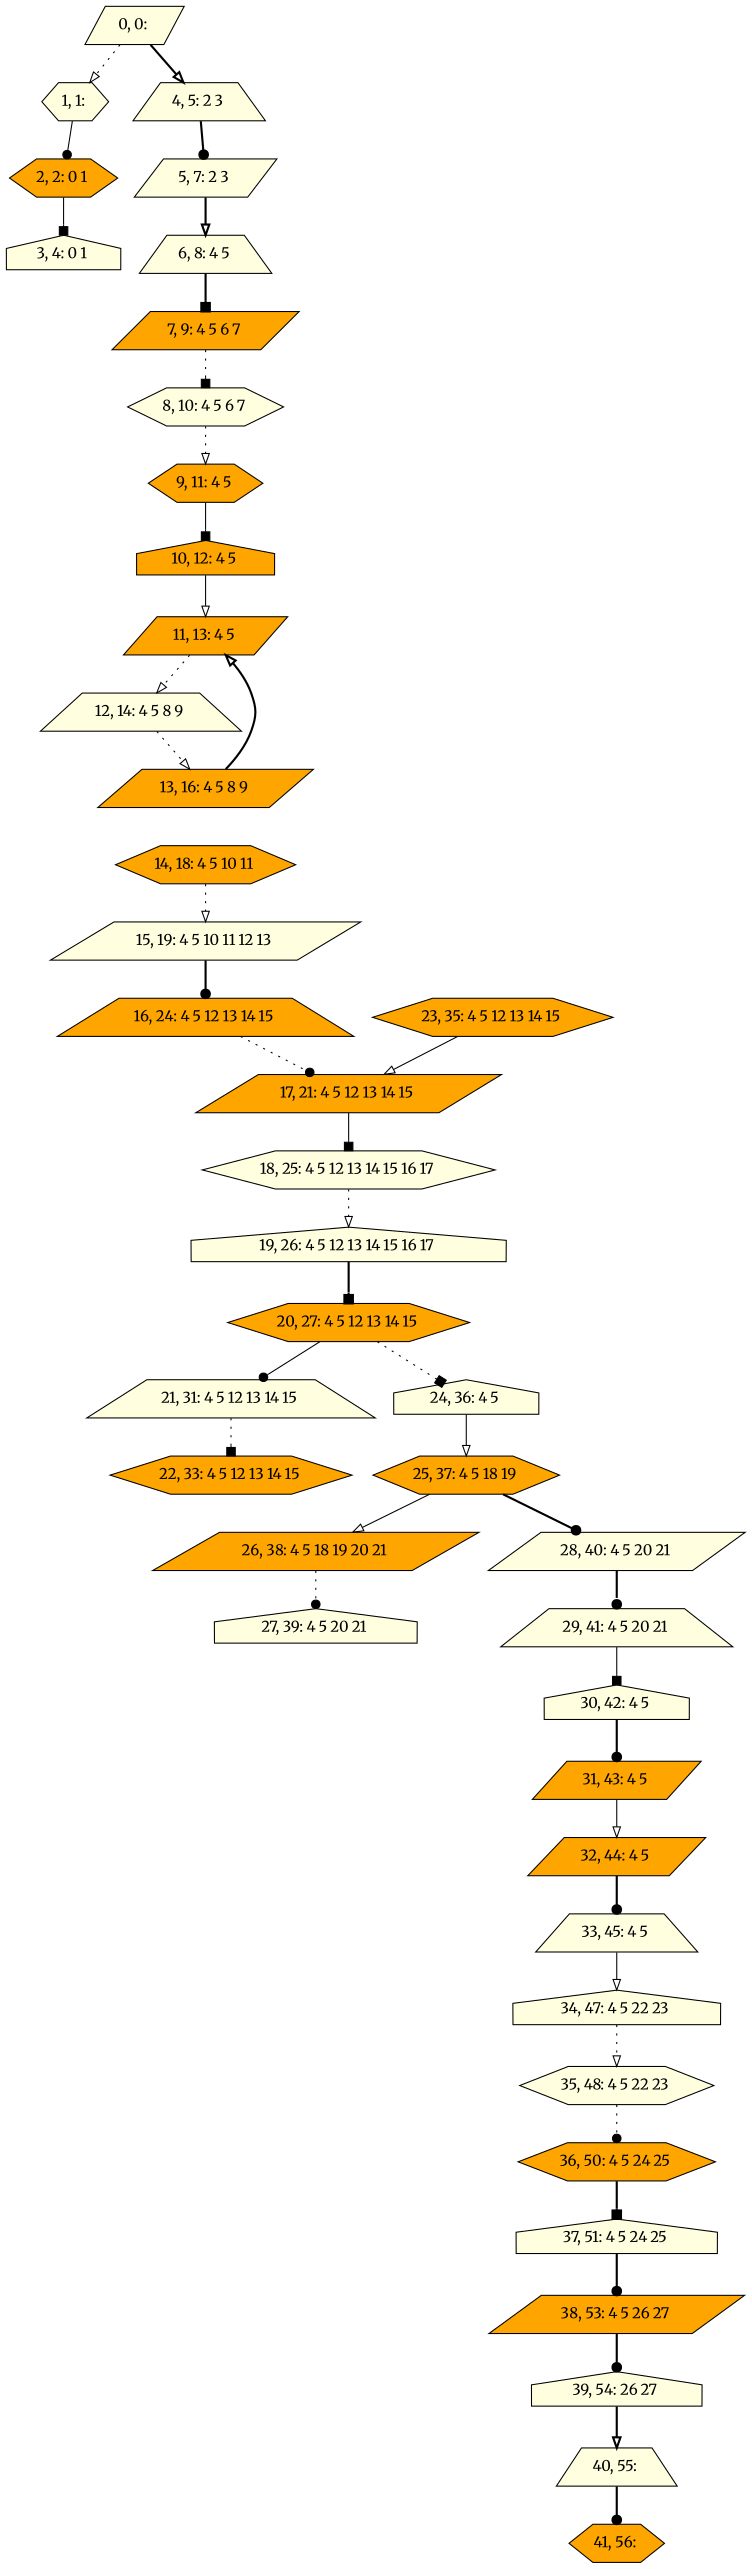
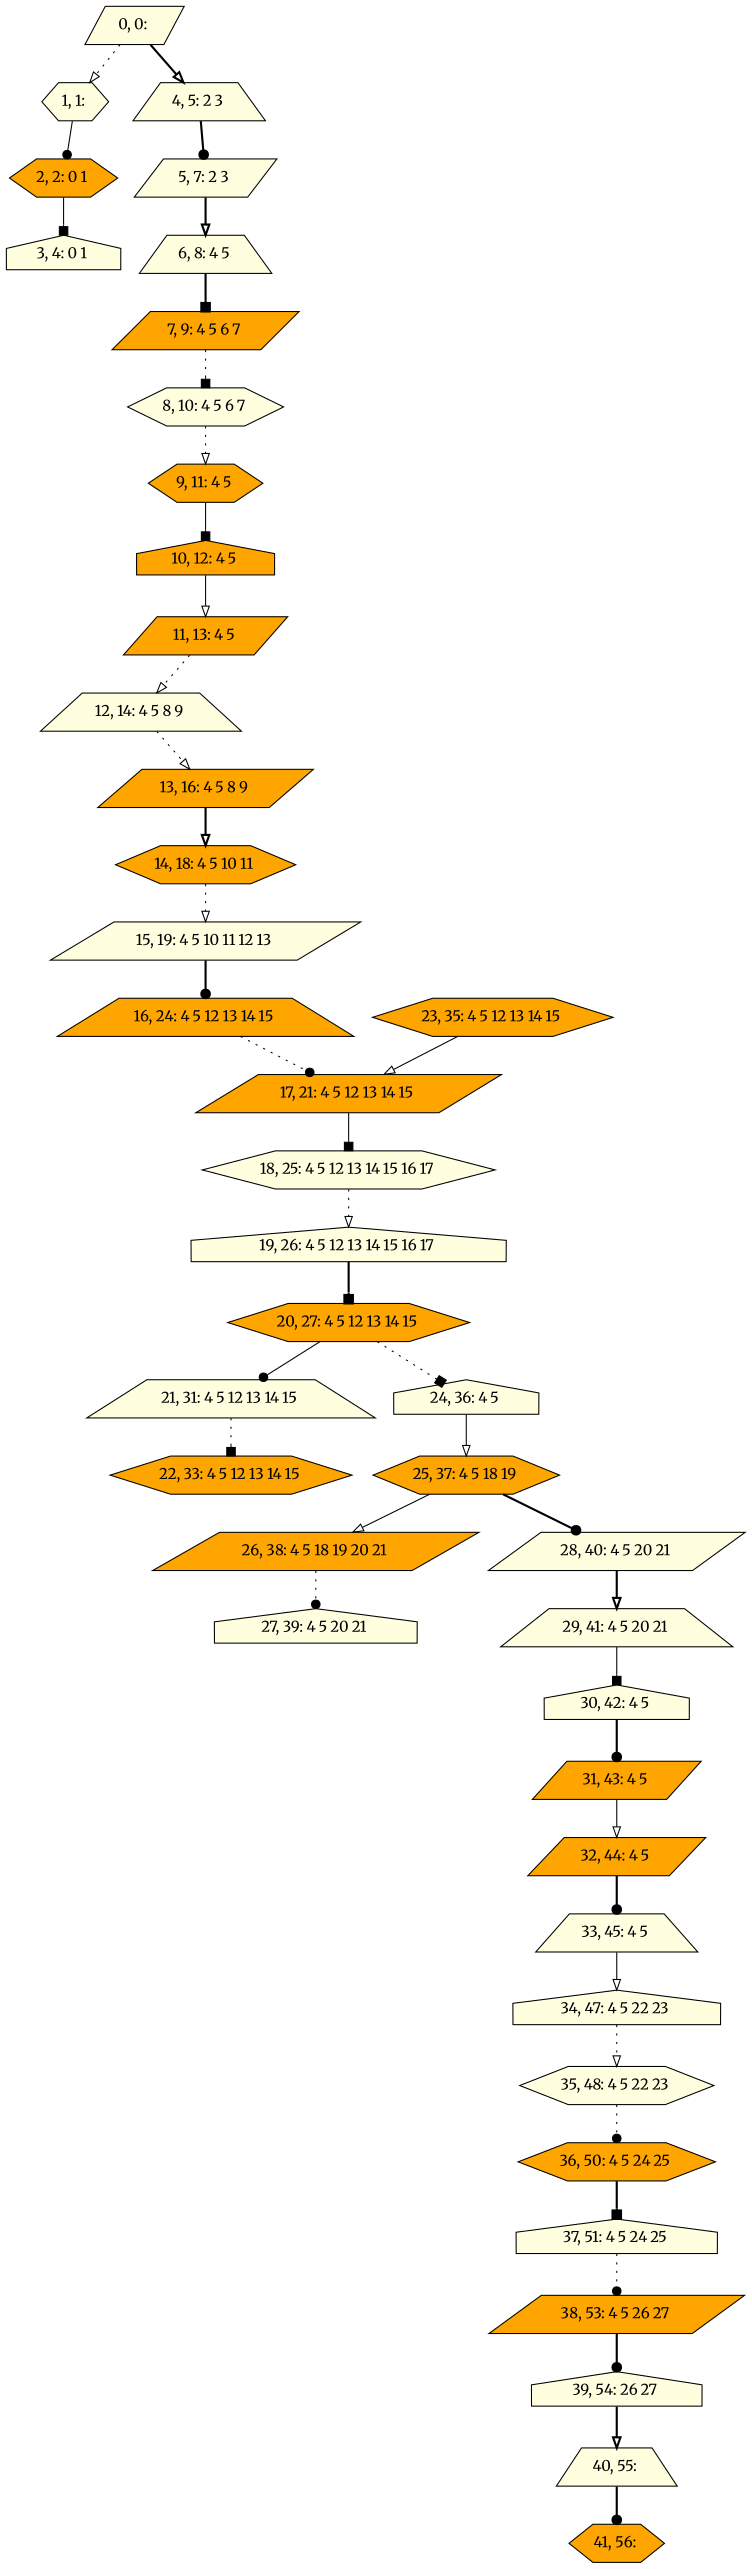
  digraph {
    fontname=Merriweather
    node [fillcolor=lightyellow fontname=Merriweather shape=hexagon style=filled]
    edge [arrowhead=onormal fontname=Merriweather style=bold]
    n1 [label="0, 0: " shape=parallelogram]
    n2 [label="1, 1: "]
    n3 [label="4, 5: 2 3 " shape=trapezium]
    n4 [fillcolor=orange label="2, 2: 0 1 "]
    n5 [label="3, 4: 0 1 " shape=house]
    n6 [label="5, 7: 2 3 " shape=parallelogram]
    n7 [label="6, 8: 4 5 " shape=trapezium]
    n8 [fillcolor=orange label="7, 9: 4 5 6 7 " shape=parallelogram]
    n9 [label="8, 10: 4 5 6 7 "]
    n10 [fillcolor=orange label="9, 11: 4 5 "]
    n11 [fillcolor=orange label="10, 12: 4 5 " shape=house]
    n12 [fillcolor=orange label="11, 13: 4 5 " shape=parallelogram]
    n13 [label="12, 14: 4 5 8 9 " shape=trapezium]
    n14 [fillcolor=orange label="13, 16: 4 5 8 9 " shape=parallelogram]
    n15 [fillcolor=orange label="14, 18: 4 5 10 11 "]
    n16 [label="15, 19: 4 5 10 11 12 13 " shape=parallelogram]
    n17 [fillcolor=orange label="16, 24: 4 5 12 13 14 15 " shape=trapezium]
    n18 [fillcolor=orange label="17, 21: 4 5 12 13 14 15 " shape=parallelogram]
    n19 [label="18, 25: 4 5 12 13 14 15 16 17 "]
    n20 [label="19, 26: 4 5 12 13 14 15 16 17 " shape=house]
    n21 [fillcolor=orange label="20, 27: 4 5 12 13 14 15 "]
    n22 [label="21, 31: 4 5 12 13 14 15 " shape=trapezium]
    n23 [label="24, 36: 4 5 " shape=house]
    n24 [fillcolor=orange label="22, 33: 4 5 12 13 14 15 "]
    n25 [fillcolor=orange label="25, 37: 4 5 18 19 "]
    n26 [fillcolor=orange label="23, 35: 4 5 12 13 14 15 "]
    n27 [fillcolor=orange label="26, 38: 4 5 18 19 20 21 " shape=parallelogram]
    n28 [label="28, 40: 4 5 20 21 " shape=parallelogram]
    n29 [label="27, 39: 4 5 20 21 " shape=house]
    n30 [label="29, 41: 4 5 20 21 " shape=trapezium]
    n31 [label="30, 42: 4 5 " shape=house]
    n32 [fillcolor=orange label="31, 43: 4 5 " shape=parallelogram]
    n33 [fillcolor=orange label="32, 44: 4 5 " shape=parallelogram]
    n34 [label="33, 45: 4 5 " shape=trapezium]
    n35 [label="34, 47: 4 5 22 23 " shape=house]
    n36 [label="35, 48: 4 5 22 23 "]
    n37 [fillcolor=orange label="36, 50: 4 5 24 25 "]
    n38 [label="37, 51: 4 5 24 25 " shape=house]
    n39 [fillcolor=orange label="38, 53: 4 5 26 27 " shape=parallelogram]
    n40 [label="39, 54: 26 27 " shape=house]
    n41 [label="40, 55: " shape=trapezium]
    n42 [fillcolor=orange label="41, 56: "]
    n1 -> n2 [style=dotted]
    n1 -> n3
    n2 -> n4 [arrowhead=dot style=solid]
    n3 -> n6 [arrowhead=dot]
    n4 -> n5 [arrowhead=box style=solid]
    n6 -> n7
    n7 -> n8 [arrowhead=box]
    n8 -> n9 [arrowhead=box style=dotted]
    n9 -> n10 [style=dotted]
    n10 -> n11 [arrowhead=box style=solid]
    n11 -> n12 [style=solid]
    n12 -> n13 [style=dotted]
    n13 -> n14 [style=dotted]
-   n14 -> n12
+   n14 -> n15
    n15 -> n16 [style=dotted]
    n16 -> n17 [arrowhead=dot]
    n17 -> n18 [arrowhead=dot style=dotted]
    n18 -> n19 [arrowhead=box style=solid]
    n19 -> n20 [style=dotted]
    n20 -> n21 [arrowhead=box]
    n21 -> n22 [arrowhead=dot style=solid]
    n21 -> n23 [arrowhead=box style=dotted]
    n22 -> n24 [arrowhead=box style=dotted]
    n23 -> n25 [style=solid]
    n25 -> n27 [style=solid]
    n25 -> n28 [arrowhead=dot]
    n26 -> n18 [style=solid]
    n27 -> n29 [arrowhead=dot style=dotted]
-   n28 -> n30 [arrowhead=dot]
+   n28 -> n30
    n30 -> n31 [arrowhead=box style=solid]
    n31 -> n32 [arrowhead=dot]
    n32 -> n33 [style=solid]
    n33 -> n34 [arrowhead=dot]
    n34 -> n35 [style=solid]
    n35 -> n36 [style=dotted]
    n36 -> n37 [arrowhead=dot style=dotted]
    n37 -> n38 [arrowhead=box]
-   n38 -> n39 [arrowhead=dot]
+   n38 -> n39 [arrowhead=dot style=dotted]
    n39 -> n40 [arrowhead=dot]
    n40 -> n41
    n41 -> n42 [arrowhead=dot]
  }
